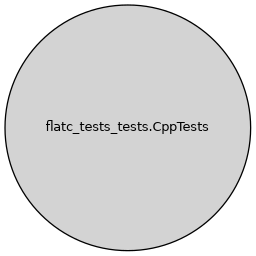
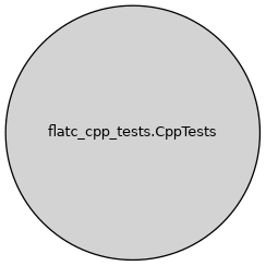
  digraph {
    rankdir=LR
-   n1 [color=black fillcolor=lightgrey fontname=Helvetica fontsize=10 height=0.2 label="flatc_tests_tests.CppTests" shape=circle style=filled width=0.4]
+   n1 [color=black fillcolor=lightgrey fontname=Helvetica fontsize=10 height=0.2 label="flatc_cpp_tests.CppTests" shape=circle style=filled width=0.4]
  }
